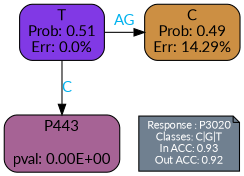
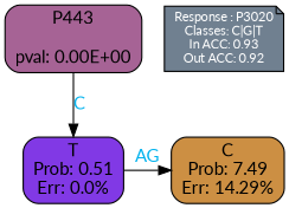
  digraph {
    fontname=Lato
    ranksep=equally
    splines=polylines
    node [color=black fontname=Lato shape=box style="filled, rounded"]
    edge [fontcolor=deepskyblue2 fontname=Lato]
-   n1 [fillcolor="#cc8f43" label="C\nProb: 0.49\nErr: 14.29%"]
+   n1 [fillcolor="#cc8f43" label="C\nProb: 7.49\nErr: 14.29%"]
    n2 [fillcolor="#8139e5" label="T\nProb: 0.51\nErr: 0.0%"]
    n3 [align=left fillcolor=slategray fontcolor=white fontsize=10 label="Response : P3020\nClasses: C|G|T\nIn ACC: 0.93\nOut ACC: 0.92\n" shape=note style=filled]
    n4 [fillcolor="#a66395" label="P443\n\npval: 0.00E+00"]
    subgraph sub_1 {
      rank=same
      n1
      n2
    }
    subgraph sub_2 {
      rank=same
      n3
      n4
    }
    n2 -> n1 [label=AG]
-   n2 -> n4 [label=C]
+   n4 -> n2 [label=C]
  }
